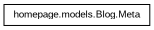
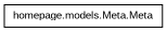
  digraph {
    rankdir=LR
    fontname="Liberation Sans"
-   n1 [color=black fillcolor=white fontname="Liberation Sans" fontsize=10 height=0.2 label="homepage.models.Blog.Meta" shape=record style=filled width=0.4]
+   n1 [color=black fillcolor=white fontname="Liberation Sans" fontsize=10 height=0.2 label="homepage.models.Meta.Meta" shape=record style=filled width=0.4]
  }
